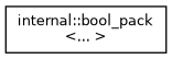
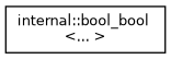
  digraph {
    rankdir=LR
-   n1 [color=black fillcolor=white fontname=Helvetica fontsize=10 height=0.2 label="internal::bool_pack\l\<... \>" shape=record style=filled width=0.4]
+   n1 [color=black fillcolor=white fontname=Helvetica fontsize=10 height=0.2 label="internal::bool_bool\l\<... \>" shape=record style=filled width=0.4]
  }
